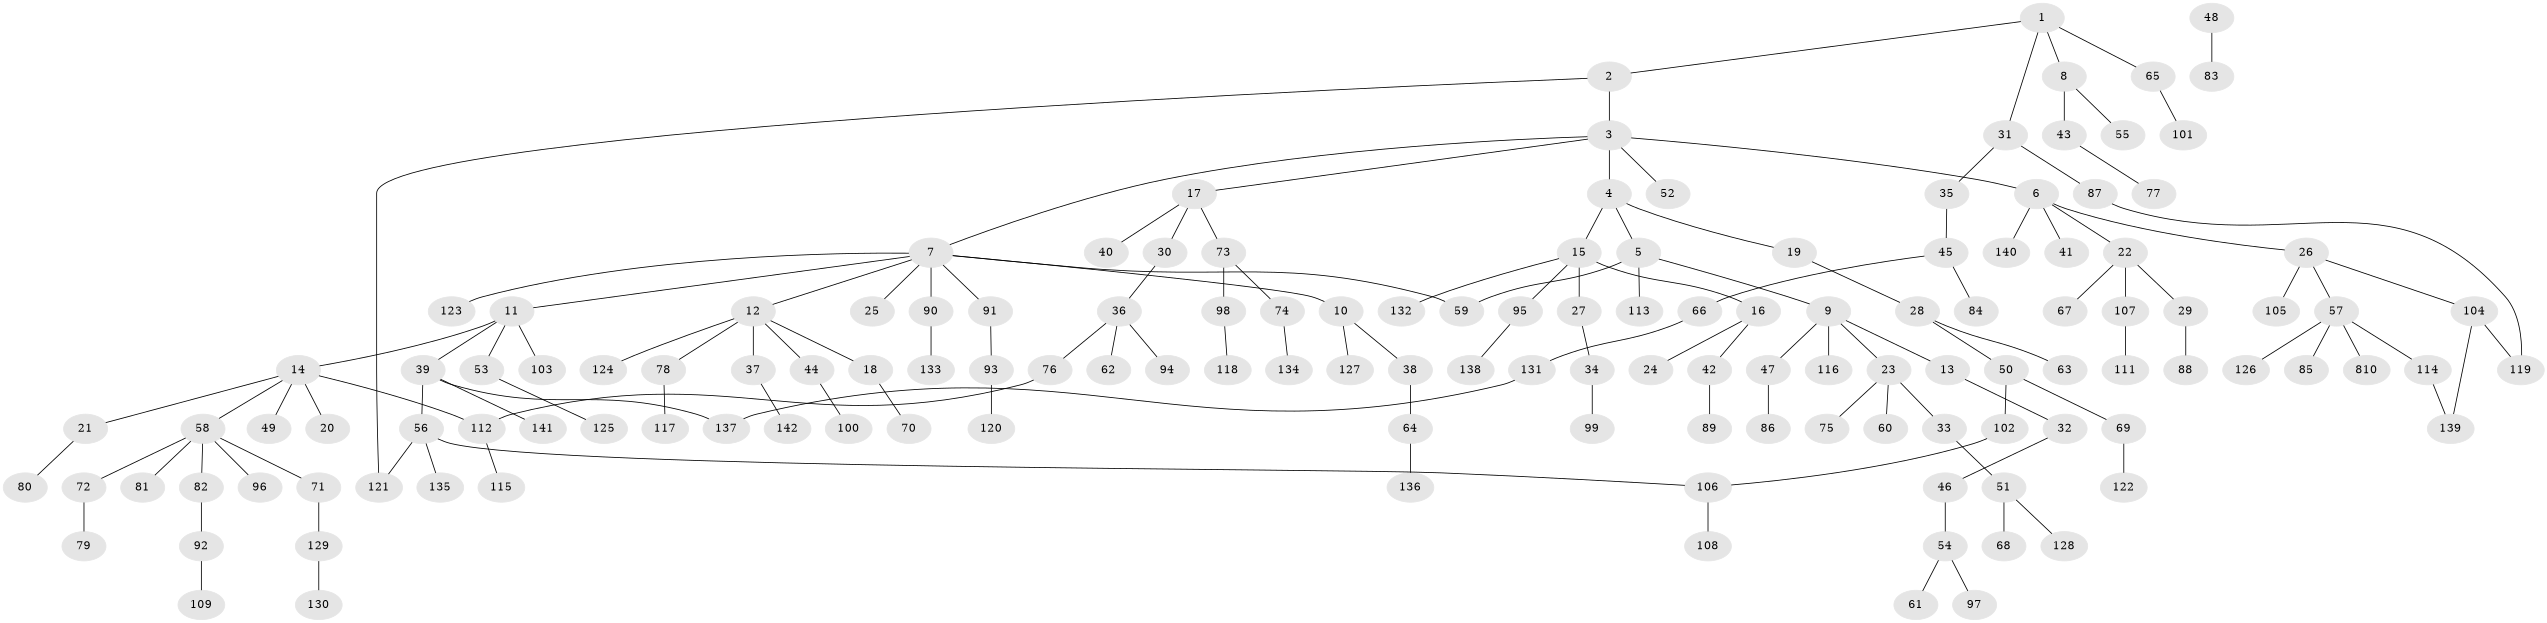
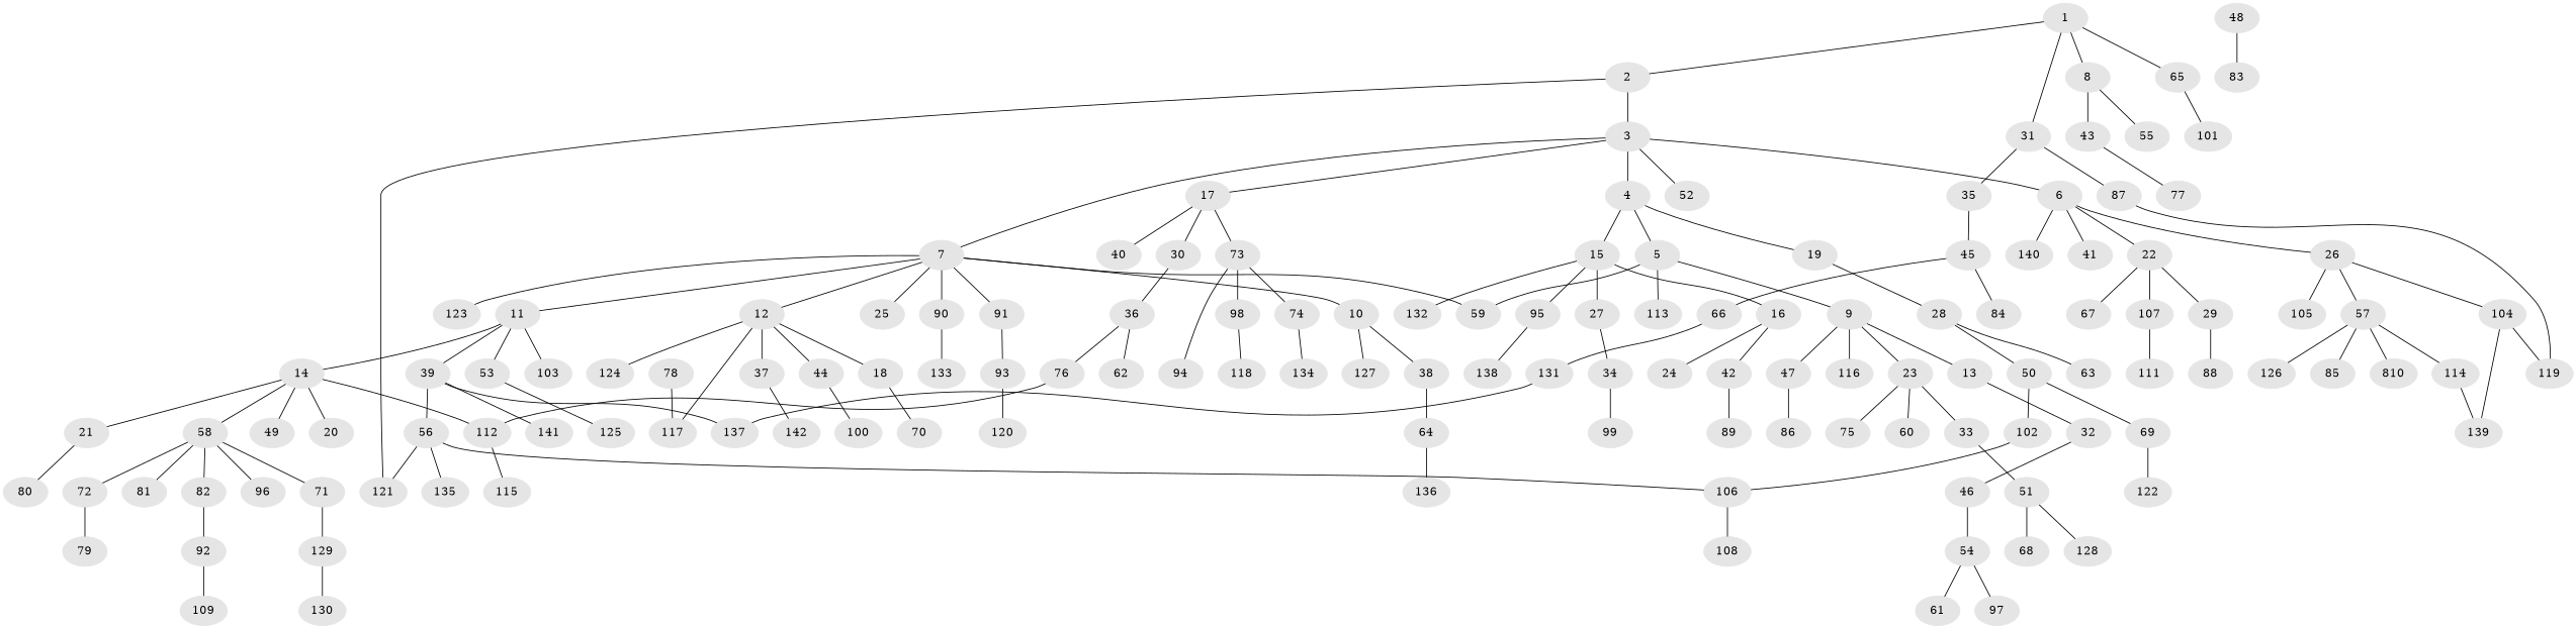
  graph {
    node [color=gray90 style=filled]
    1
    2
    8
    31
    65
    3
    121
    43
    55
    35
    87
    101
    4
    6
    7
    17
    52
    5
    15
    19
    22
    26
    41
    140
    59
    10
    11
    12
    25
    90
    91
    123
    30
    40
    73
    9
    113
    16
    27
    95
    132
    28
    13
    23
    47
    116
    29
    67
    107
    57
    104
    105
    38
    127
    14
    39
    53
    103
    18
    37
    44
    78
    124
    133
    93
    77
    32
    33
    60
    75
    86
    64
    20
    21
    49
    58
    112
    56
    137
    141
    125
    70
    142
    100
    117
    46
    80
    71
    72
    81
    82
    96
    115
    24
    42
    34
    138
    89
    36
    74
    94
    98
    50
    63
    88
    111
    51
    48
    83
    85
    n111 [label=810]
    114
    126
    119
    139
    99
    69
    102
    62
    76
    45
    54
    68
    128
    66
    84
    136
    106
    135
    131
    61
    97
    122
    108
    129
    79
    92
    130
    134
    118
    109
    120
    1 -- 2
    1 -- 8
    1 -- 31
    1 -- 65
    2 -- 3
    2 -- 121
    8 -- 43
    8 -- 55
    31 -- 35
    31 -- 87
    65 -- 101
    3 -- 4
    3 -- 6
    3 -- 7
    3 -- 17
    3 -- 52
    43 -- 77
    35 -- 45
    87 -- 119
    4 -- 5
    4 -- 15
    4 -- 19
    6 -- 22
    6 -- 26
    6 -- 41
    6 -- 140
    7 -- 59
    7 -- 10
    7 -- 11
    7 -- 12
    7 -- 25
    7 -- 90
    7 -- 91
    7 -- 123
    17 -- 30
    17 -- 40
    17 -- 73
    5 -- 59
    5 -- 9
    5 -- 113
    15 -- 16
    15 -- 27
    15 -- 95
    15 -- 132
    19 -- 28
    22 -- 29
    22 -- 67
    22 -- 107
    26 -- 57
    26 -- 104
    26 -- 105
    10 -- 38
    10 -- 127
    11 -- 14
    11 -- 39
    11 -- 53
    11 -- 103
    12 -- 18
    12 -- 37
    12 -- 44
-   12 -- 78
+   12 -- 117
    12 -- 124
    90 -- 133
    91 -- 93
    30 -- 36
    73 -- 74
-   36 -- 94
+   73 -- 94
    73 -- 98
    9 -- 13
    9 -- 23
    9 -- 47
    9 -- 116
    16 -- 24
    16 -- 42
    27 -- 34
    95 -- 138
    28 -- 50
    28 -- 63
    13 -- 32
    23 -- 33
    23 -- 60
    23 -- 75
    47 -- 86
    29 -- 88
    107 -- 111
    57 -- 85
    57 -- n111
    57 -- 114
    57 -- 126
    104 -- 119
    104 -- 139
    38 -- 64
    14 -- 20
    14 -- 21
    14 -- 49
    14 -- 58
    14 -- 112
    39 -- 56
    39 -- 137
    39 -- 141
    53 -- 125
    18 -- 70
    37 -- 142
    44 -- 100
    78 -- 117
    93 -- 120
    32 -- 46
    33 -- 51
    64 -- 136
    21 -- 80
    58 -- 71
    58 -- 72
    58 -- 81
    58 -- 82
    58 -- 96
    112 -- 115
    56 -- 121
    56 -- 106
    56 -- 135
    46 -- 54
    71 -- 129
    72 -- 79
    82 -- 92
    42 -- 89
    34 -- 99
    36 -- 62
    36 -- 76
    74 -- 134
    98 -- 118
    50 -- 69
    50 -- 102
    51 -- 68
    51 -- 128
    48 -- 83
    114 -- 139
    69 -- 122
    102 -- 106
    76 -- 112
    45 -- 66
    45 -- 84
    54 -- 61
    54 -- 97
    66 -- 131
    106 -- 108
    131 -- 137
    129 -- 130
    92 -- 109
  }
